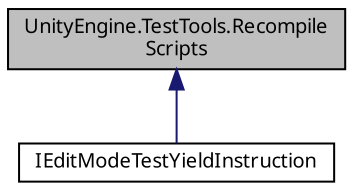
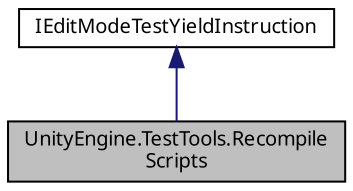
  digraph {
    fontname="Noto Sans"
    node [color=black fontname="Noto Sans" fontsize=10 shape=record style=filled]
    n1 [fillcolor=grey75 fontcolor=black height=0.2 label="UnityEngine.TestTools.Recompile\lScripts" width=0.4]
    n2 [fillcolor=white height=0.2 label=IEditModeTestYieldInstruction width=0.4]
-   n1 -> n2 [color=midnightblue dir=back fontname="Noto Sans" fontsize=10 labelfontname=Helvetica labelfontsize=10 style=solid]
+   n2 -> n1 [color=midnightblue dir=back fontname="Noto Sans" fontsize=10 labelfontname=Helvetica labelfontsize=10 style=solid]
  }
